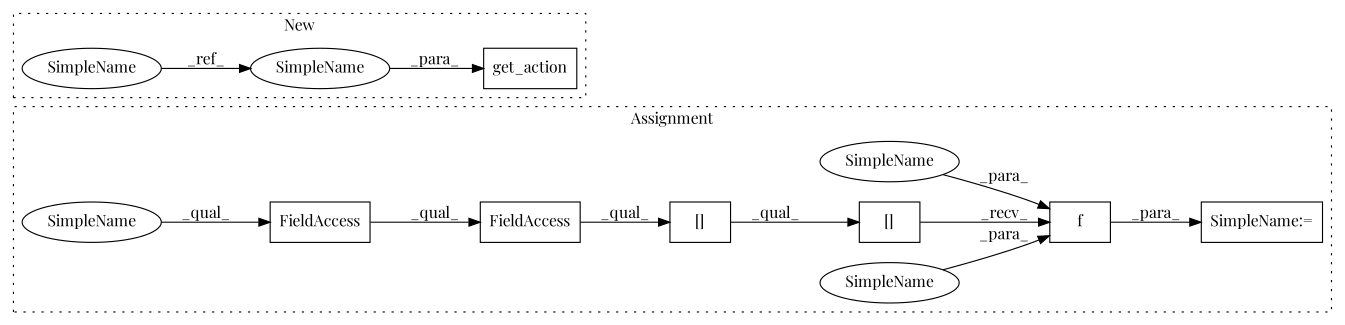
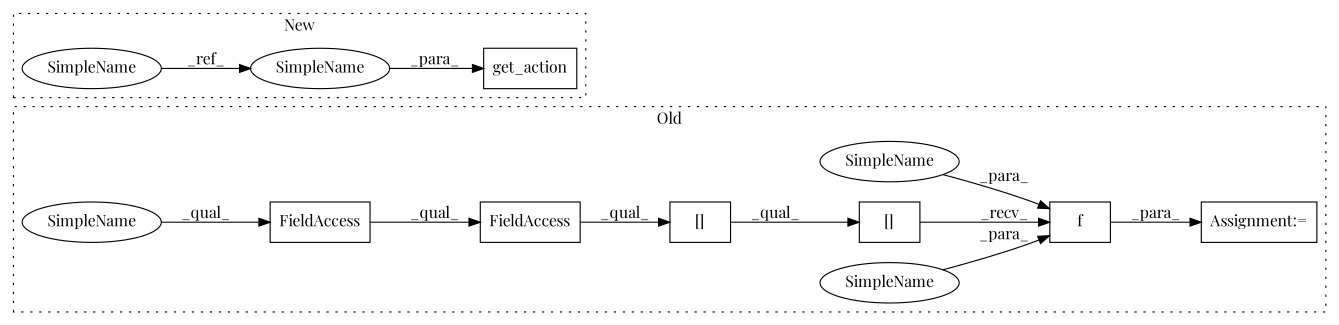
  digraph {
    fontname="Playfair Display"
    rankdir=LR
    node [a=42 fontname="Playfair Display" l=4 s=2160 shape=box]
    edge [fontname="Playfair Display"]
    n1 [a=2 l="26,1" label="[]" s="2160,2194"]
    n2 [a=22 l=25 label=FieldAccess]
    n3 [a=2 l="36,1" label="[]" s="2160,2197"]
    n4 [a=22 l=13 label=FieldAccess]
    n5 [a=32 l="2,1" label=f s="2199,2212"]
-   n6 [a=7 l=1 label="SimpleName:=" s=2159]
+   n6 [a=7 l=1 label="Assignment:=" s=2159]
    n7 [label=SimpleName s=2208 shape=ellipse]
    n8 [label=SimpleName shape=ellipse]
    n9 [l=6 label=SimpleName s=2201 shape=ellipse]
    n10 [a=32 l="11,1" label=get_action s="2132,2147"]
    n11 [label=SimpleName s=1013 shape=ellipse]
    n12 [label=SimpleName s=2143 shape=ellipse]
    subgraph cluster_1 {
-     label=Assignment
+     label=Old
      style=dotted
      n1
      n2
      n3
      n4
      n5
      n6
      n7
      n8
      n9
    }
    subgraph cluster_2 {
      label=New
      style=dotted
      n10
      n11
      n12
    }
    n1 -> n3 [label=_qual_]
    n2 -> n1 [label=_qual_]
    n3 -> n5 [label=_recv_]
    n4 -> n2 [label=_qual_]
    n5 -> n6 [label=_para_]
    n7 -> n5 [label=_para_]
    n8 -> n4 [label=_qual_]
    n9 -> n5 [label=_para_]
    n11 -> n12 [label=_ref_]
    n12 -> n10 [label=_para_]
  }
